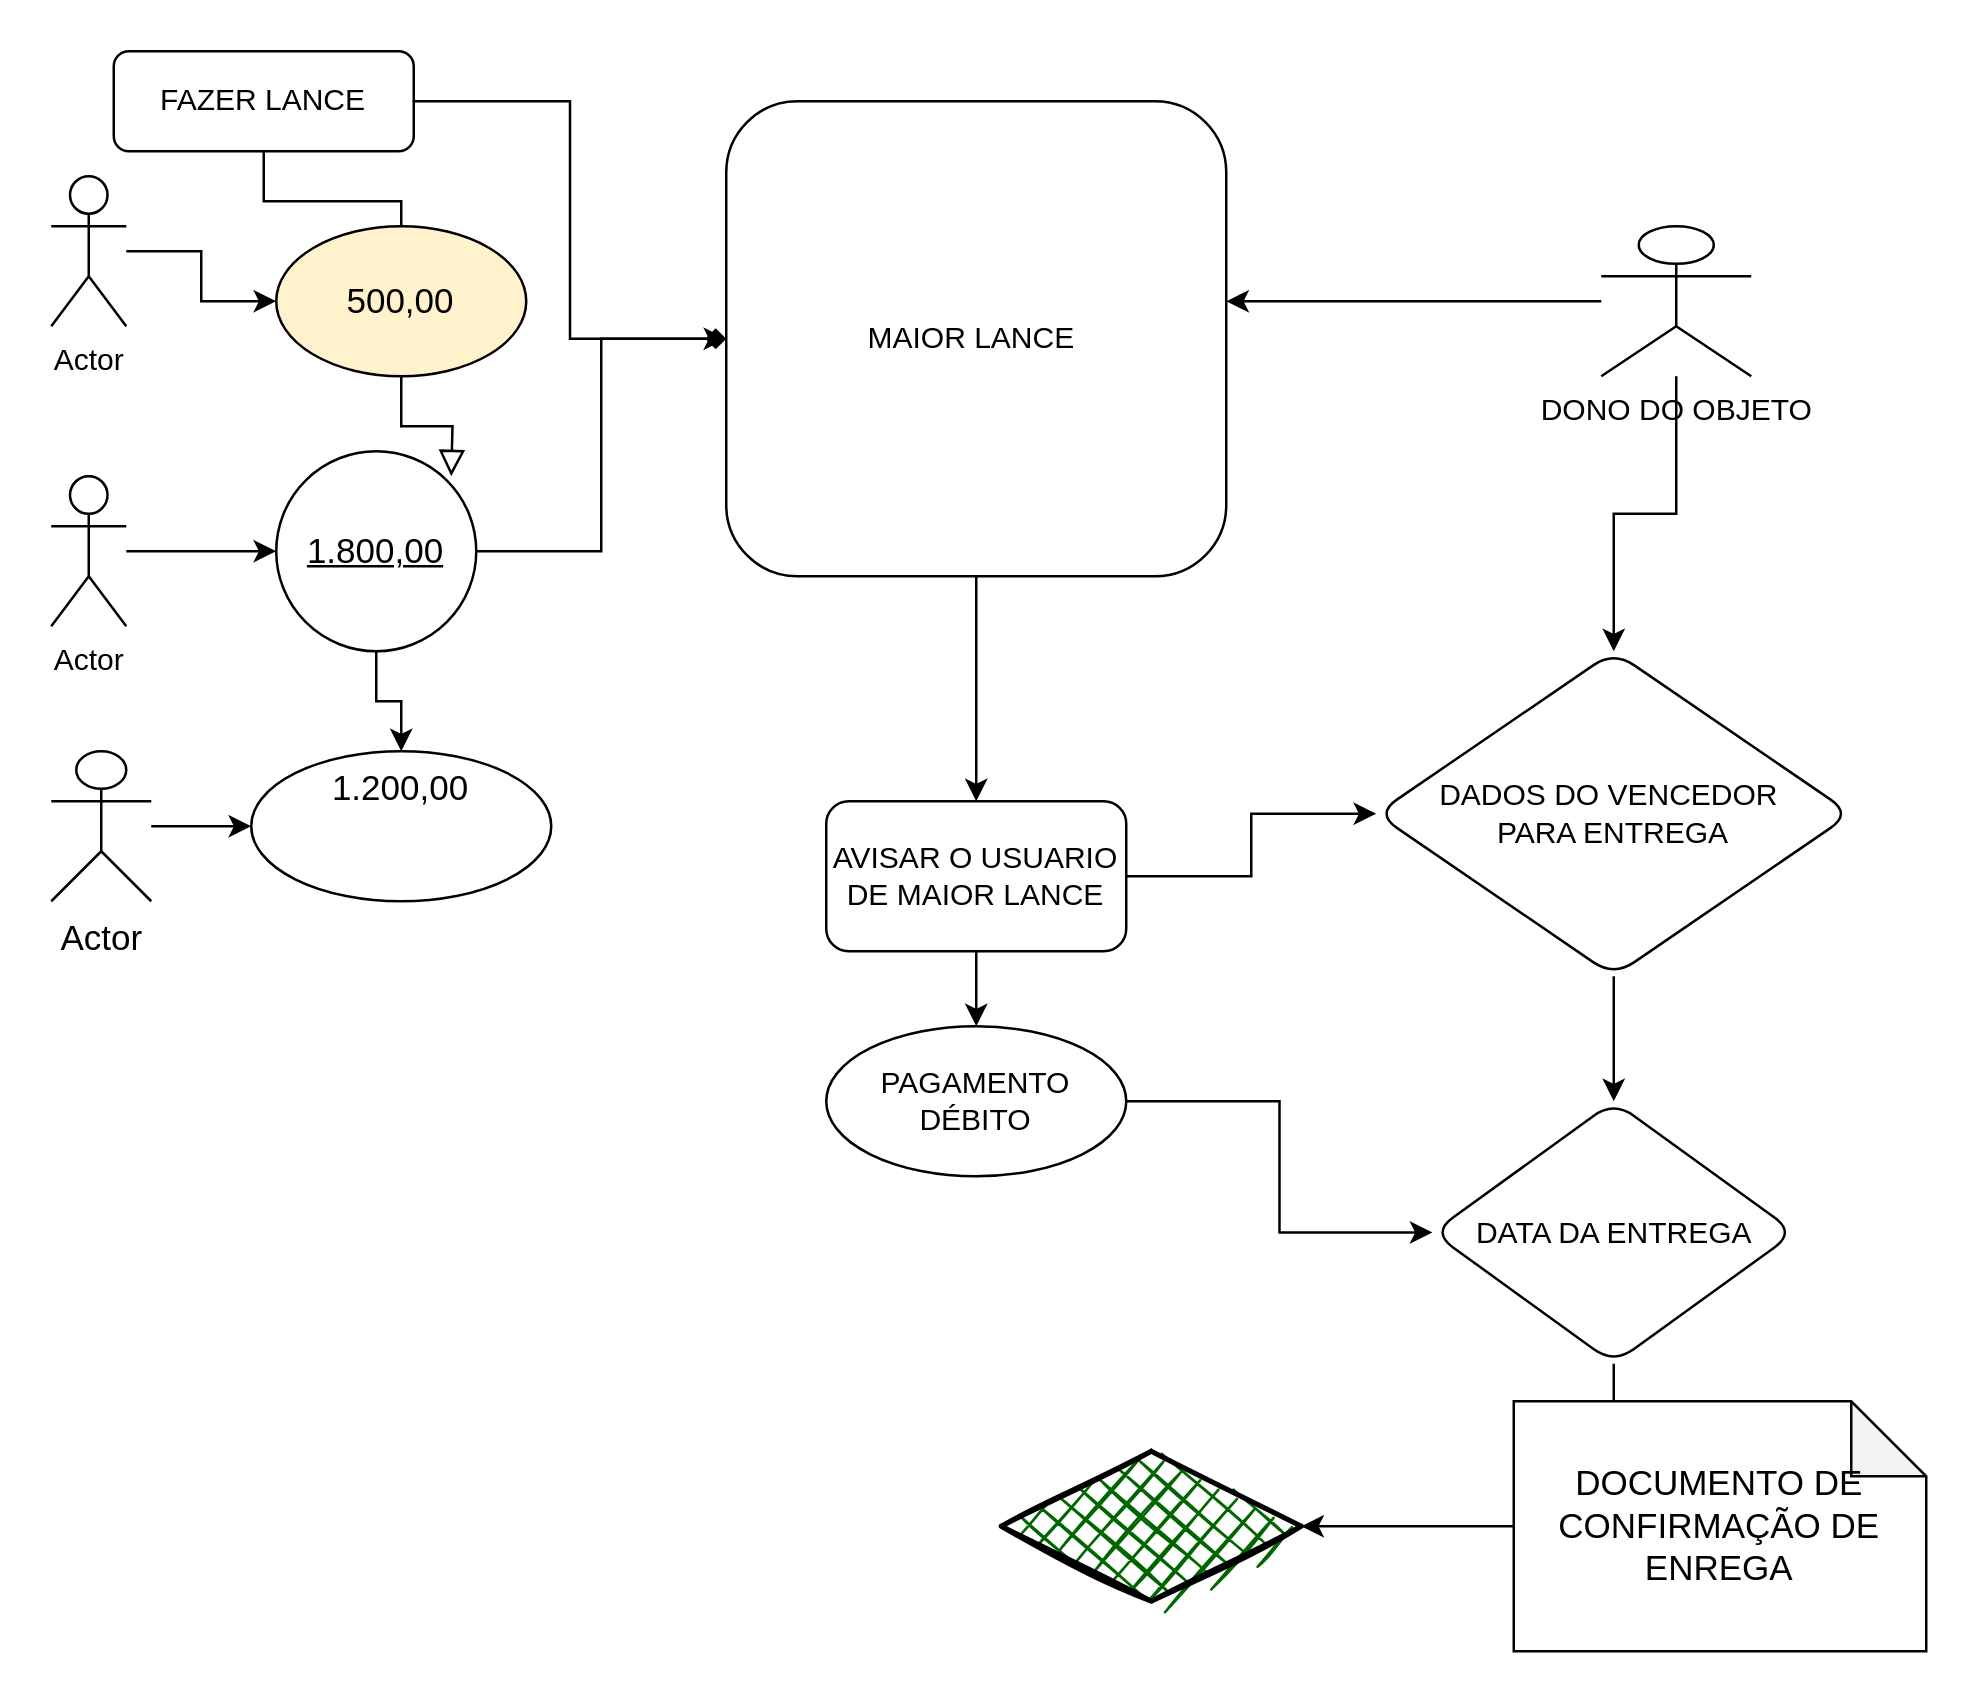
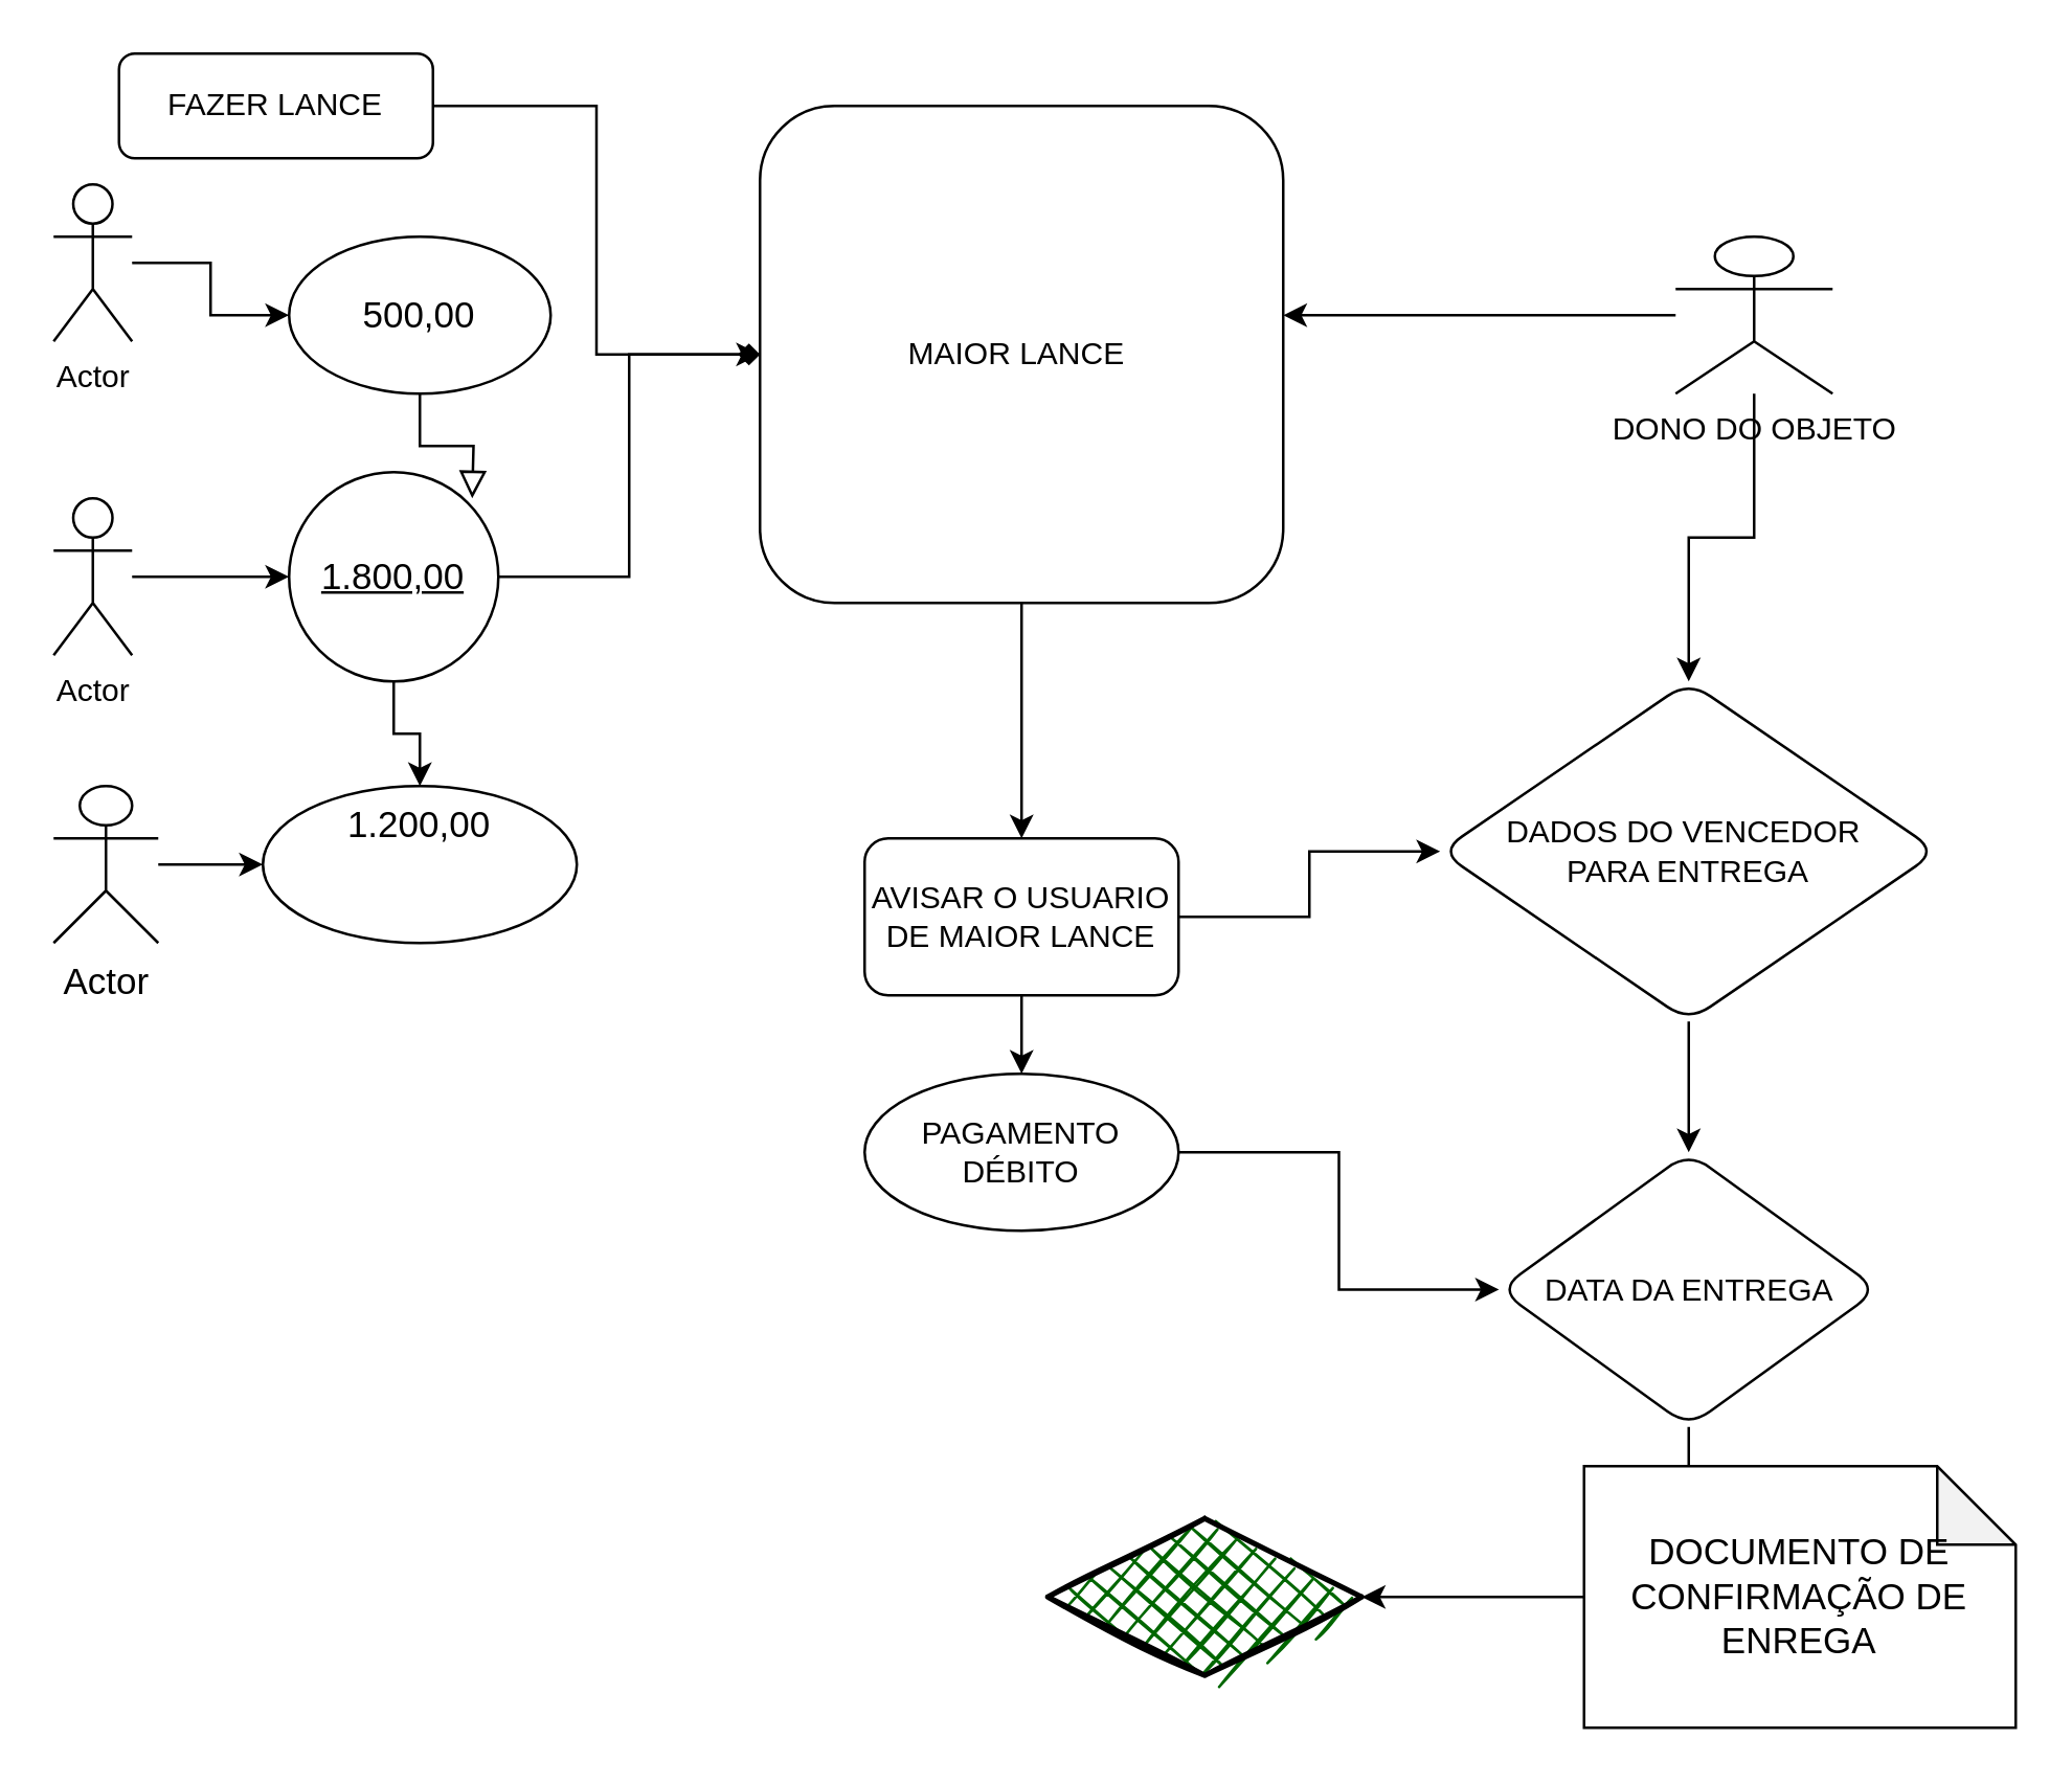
  <mxCell id="0" />
  <mxCell id="1" parent="0" />
  <mxCell id="2" value="" style="rounded=0;html=1;jettySize=auto;orthogonalLoop=1;fontSize=11;endArrow=block;endFill=0;endSize=8;strokeWidth=1;shadow=0;labelBackgroundColor=none;edgeStyle=orthogonalEdgeStyle;startArrow=none;" parent="1" source="14" edge="1"><mxGeometry relative="1" as="geometry"><mxPoint x="180" y="190" as="targetPoint" /></mxGeometry></mxCell>
  <mxCell id="3" value="" style="edgeStyle=orthogonalEdgeStyle;rounded=0;orthogonalLoop=1;jettySize=auto;html=1;" edge="1" parent="1" source="4" target="8"><mxGeometry relative="1" as="geometry" /></mxCell>
  <mxCell id="4" value="FAZER LANCE" style="rounded=1;whiteSpace=wrap;html=1;fontSize=12;glass=0;strokeWidth=1;shadow=0;" parent="1" vertex="1"><mxGeometry x="45" y="20" width="120" height="40" as="geometry" /></mxCell>
  <mxCell id="5" value="" style="edgeStyle=orthogonalEdgeStyle;rounded=0;orthogonalLoop=1;jettySize=auto;html=1;entryX=0;entryY=0.5;entryDx=0;entryDy=0;" edge="1" parent="1" source="6" target="14"><mxGeometry relative="1" as="geometry" /></mxCell>
  <mxCell id="6" value="Actor" style="shape=umlActor;verticalLabelPosition=bottom;verticalAlign=top;html=1;outlineConnect=0;" vertex="1" parent="1"><mxGeometry x="20" y="70" width="30" height="60" as="geometry" /></mxCell>
  <mxCell id="7" value="" style="edgeStyle=orthogonalEdgeStyle;rounded=0;orthogonalLoop=1;jettySize=auto;html=1;fontSize=14;" edge="1" parent="1" source="8"><mxGeometry relative="1" as="geometry"><mxPoint x="390" y="320" as="targetPoint" /></mxGeometry></mxCell>
  <mxCell id="8" value="MAIOR LANCE&amp;nbsp;" style="whiteSpace=wrap;html=1;rounded=1;shadow=0;strokeWidth=1;glass=0;" vertex="1" parent="1"><mxGeometry x="290" y="40" width="200" height="190" as="geometry" /></mxCell>
  <mxCell id="9" style="edgeStyle=orthogonalEdgeStyle;rounded=0;orthogonalLoop=1;jettySize=auto;html=1;" edge="1" parent="1" source="10"><mxGeometry relative="1" as="geometry"><mxPoint x="110" y="220" as="targetPoint" /></mxGeometry></mxCell>
  <mxCell id="10" value="Actor" style="shape=umlActor;verticalLabelPosition=bottom;verticalAlign=top;html=1;outlineConnect=0;" vertex="1" parent="1"><mxGeometry x="20" y="190" width="30" height="60" as="geometry" /></mxCell>
  <mxCell id="11" value="" style="edgeStyle=orthogonalEdgeStyle;rounded=0;orthogonalLoop=1;jettySize=auto;html=1;" edge="1" parent="1" source="13" target="8"><mxGeometry relative="1" as="geometry"><Array as="points"><mxPoint x="670" y="135" /></Array></mxGeometry></mxCell>
  <mxCell id="12" value="" style="edgeStyle=orthogonalEdgeStyle;rounded=0;orthogonalLoop=1;jettySize=auto;html=1;fontSize=14;" edge="1" parent="1" source="13" target="30"><mxGeometry relative="1" as="geometry" /></mxCell>
  <mxCell id="13" value="DONO DO OBJETO" style="shape=umlActor;verticalLabelPosition=bottom;verticalAlign=top;html=1;outlineConnect=0;" vertex="1" parent="1"><mxGeometry x="640" y="90" width="60" height="60" as="geometry" /></mxCell>
- <mxCell id="14" value="500,00" style="ellipse;whiteSpace=wrap;html=1;fontSize=14;fillColor=#fff2cc;" vertex="1" parent="1"><mxGeometry x="110" y="90" width="100" height="60" as="geometry" /></mxCell>
- <mxCell id="15" value="" style="rounded=0;html=1;jettySize=auto;orthogonalLoop=1;fontSize=11;endArrow=none;endFill=0;endSize=8;strokeWidth=1;shadow=0;labelBackgroundColor=none;edgeStyle=orthogonalEdgeStyle;" edge="1" parent="1" source="4" target="14"><mxGeometry relative="1" as="geometry"><mxPoint x="180" y="80" as="sourcePoint" /><mxPoint x="180" y="190" as="targetPoint" /></mxGeometry></mxCell>
+ <mxCell id="14" value="500,00" style="ellipse;whiteSpace=wrap;html=1;fontSize=14;" vertex="1" parent="1"><mxGeometry x="110" y="90" width="100" height="60" as="geometry" /></mxCell>
  <mxCell id="16" value="" style="edgeStyle=orthogonalEdgeStyle;rounded=0;orthogonalLoop=1;jettySize=auto;html=1;fontSize=14;endArrow=diamond;" edge="1" parent="1" source="18" target="8"><mxGeometry relative="1" as="geometry" /></mxCell>
  <mxCell id="17" value="" style="edgeStyle=orthogonalEdgeStyle;rounded=0;orthogonalLoop=1;jettySize=auto;html=1;fontSize=14;" edge="1" parent="1" source="18" target="21"><mxGeometry relative="1" as="geometry" /></mxCell>
  <mxCell id="18" value="&lt;u&gt;1.800,00&lt;/u&gt;" style="ellipse;whiteSpace=wrap;html=1;aspect=fixed;fontSize=14;" vertex="1" parent="1"><mxGeometry x="110" y="180" width="80" height="80" as="geometry" /></mxCell>
  <mxCell id="19" value="" style="edgeStyle=orthogonalEdgeStyle;rounded=0;orthogonalLoop=1;jettySize=auto;html=1;fontSize=14;" edge="1" parent="1" source="20" target="21"><mxGeometry relative="1" as="geometry" /></mxCell>
  <mxCell id="20" value="Actor" style="shape=umlActor;verticalLabelPosition=bottom;verticalAlign=top;html=1;outlineConnect=0;fontSize=14;" vertex="1" parent="1"><mxGeometry x="20" y="300" width="40" height="60" as="geometry" /></mxCell>
  <mxCell id="21" value="1.200,00" style="ellipse;whiteSpace=wrap;html=1;fontSize=14;verticalAlign=top;" vertex="1" parent="1"><mxGeometry x="100" y="300" width="120" height="60" as="geometry" /></mxCell>
  <mxCell id="22" style="edgeStyle=orthogonalEdgeStyle;rounded=0;orthogonalLoop=1;jettySize=auto;html=1;exitX=0.5;exitY=1;exitDx=0;exitDy=0;fontSize=14;" edge="1" parent="1" source="18" target="18"><mxGeometry relative="1" as="geometry" /></mxCell>
  <mxCell id="23" style="edgeStyle=orthogonalEdgeStyle;rounded=0;orthogonalLoop=1;jettySize=auto;html=1;exitX=0.5;exitY=1;exitDx=0;exitDy=0;fontSize=14;" edge="1" parent="1" source="21" target="21"><mxGeometry relative="1" as="geometry" /></mxCell>
  <mxCell id="24" value="" style="edgeStyle=orthogonalEdgeStyle;rounded=0;orthogonalLoop=1;jettySize=auto;html=1;fontSize=14;" edge="1" parent="1" source="26" target="28"><mxGeometry relative="1" as="geometry" /></mxCell>
  <mxCell id="25" value="" style="edgeStyle=orthogonalEdgeStyle;rounded=0;orthogonalLoop=1;jettySize=auto;html=1;fontSize=14;" edge="1" parent="1" source="26" target="30"><mxGeometry relative="1" as="geometry" /></mxCell>
  <mxCell id="26" value="AVISAR O USUARIO DE MAIOR LANCE" style="whiteSpace=wrap;html=1;rounded=1;shadow=0;strokeWidth=1;glass=0;" vertex="1" parent="1"><mxGeometry x="330" y="320" width="120" height="60" as="geometry" /></mxCell>
  <mxCell id="27" value="" style="edgeStyle=orthogonalEdgeStyle;rounded=0;orthogonalLoop=1;jettySize=auto;html=1;fontSize=14;entryX=0;entryY=0.5;entryDx=0;entryDy=0;" edge="1" parent="1" source="28" target="31"><mxGeometry relative="1" as="geometry"><mxPoint x="530" y="545" as="targetPoint" /></mxGeometry></mxCell>
  <mxCell id="28" value="PAGAMENTO DÉBITO" style="ellipse;whiteSpace=wrap;html=1;rounded=1;shadow=0;strokeWidth=1;glass=0;" vertex="1" parent="1"><mxGeometry x="330" y="410" width="120" height="60" as="geometry" /></mxCell>
  <mxCell id="29" value="" style="edgeStyle=orthogonalEdgeStyle;rounded=0;orthogonalLoop=1;jettySize=auto;html=1;fontSize=14;" edge="1" parent="1" source="30" target="31"><mxGeometry relative="1" as="geometry" /></mxCell>
  <mxCell id="30" value="DADOS DO VENCEDOR&amp;nbsp;&lt;br&gt;PARA ENTREGA" style="rhombus;whiteSpace=wrap;html=1;rounded=1;shadow=0;strokeWidth=1;glass=0;" vertex="1" parent="1"><mxGeometry x="550" y="260" width="190" height="130" as="geometry" /></mxCell>
  <mxCell id="31" value="DATA DA ENTREGA" style="rhombus;whiteSpace=wrap;html=1;rounded=1;shadow=0;strokeWidth=1;glass=0;" vertex="1" parent="1"><mxGeometry x="572.5" y="440" width="145" height="105" as="geometry" /></mxCell>
  <mxCell id="32" value="" style="rhombus;whiteSpace=wrap;html=1;strokeWidth=2;fillWeight=-1;hachureGap=8;fillStyle=cross-hatch;fillColor=#006600;sketch=1;fontSize=14;" vertex="1" parent="1"><mxGeometry x="400" y="580" width="120" height="60" as="geometry" /></mxCell>
  <mxCell id="33" style="edgeStyle=orthogonalEdgeStyle;rounded=0;orthogonalLoop=1;jettySize=auto;html=1;exitX=0.5;exitY=1;exitDx=0;exitDy=0;fontSize=14;shadow=0;" edge="1" parent="1" source="31" target="35"><mxGeometry relative="1" as="geometry"><mxPoint x="645" y="590" as="targetPoint" /></mxGeometry></mxCell>
  <mxCell id="34" value="" style="edgeStyle=orthogonalEdgeStyle;rounded=0;orthogonalLoop=1;jettySize=auto;html=1;shadow=0;fontSize=14;" edge="1" parent="1" source="35" target="32"><mxGeometry relative="1" as="geometry" /></mxCell>
  <mxCell id="35" value="DOCUMENTO DE CONFIRMAÇÃO DE ENREGA" style="shape=note;whiteSpace=wrap;html=1;backgroundOutline=1;darkOpacity=0.05;fontSize=14;" vertex="1" parent="1"><mxGeometry x="605" y="560" width="165" height="100" as="geometry" /></mxCell>
